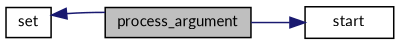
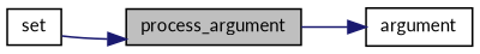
  digraph {
    fontname=Lato
    rankdir=RL
    node [color=black fillcolor=white fontname=Lato fontsize=10 shape=record style=filled]
    edge [color=midnightblue dir=back fontname=Lato fontsize=10 labelfontname=Helvetica labelfontsize=10 style=solid]
    n1 [fillcolor=grey75 fontcolor=black height=0.2 label=process_argument width=0.4]
    n2 [height=0.2 label=set width=0.4]
-   n3 [height=0.2 label=start width=0.4]
-   n2 -> n1
+   n3 [height=0.2 label=argument width=0.4]
+   n1 -> n2
    n3 -> n1
  }
